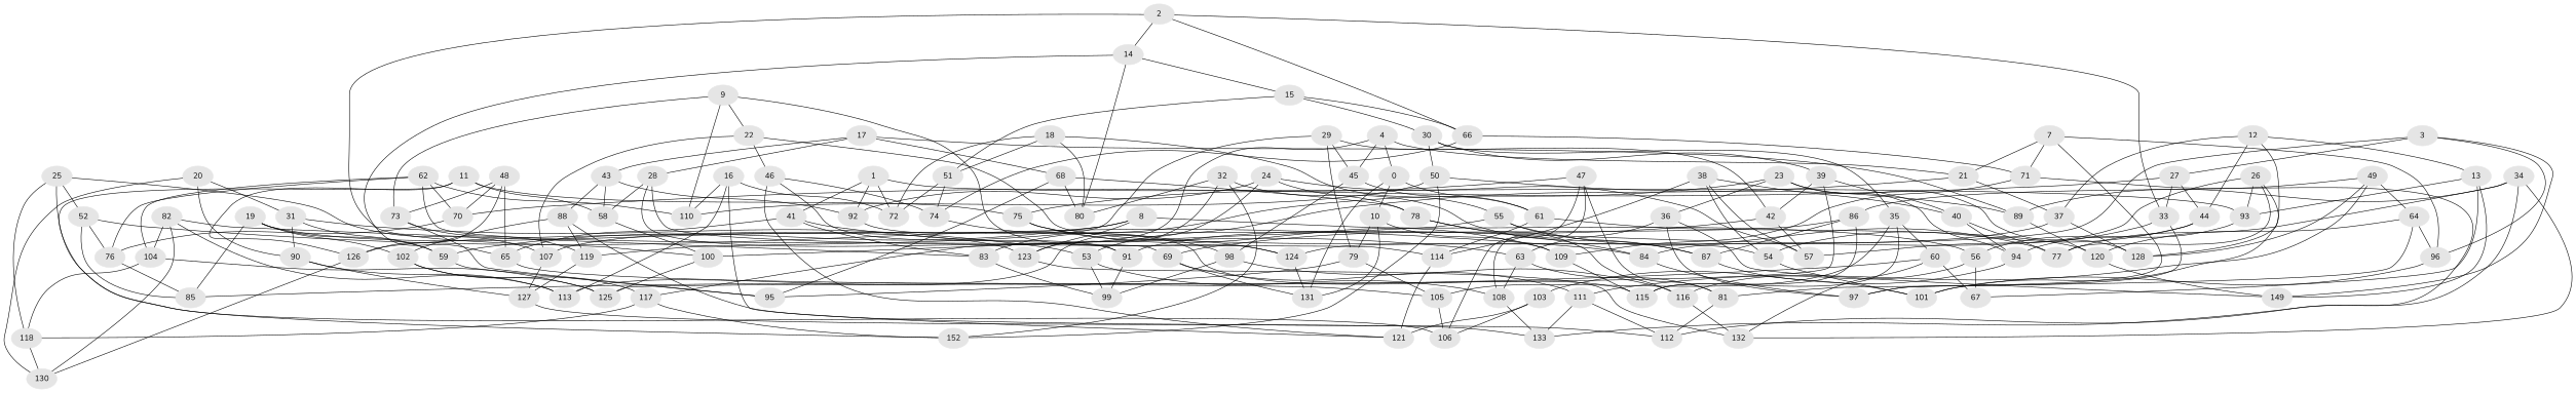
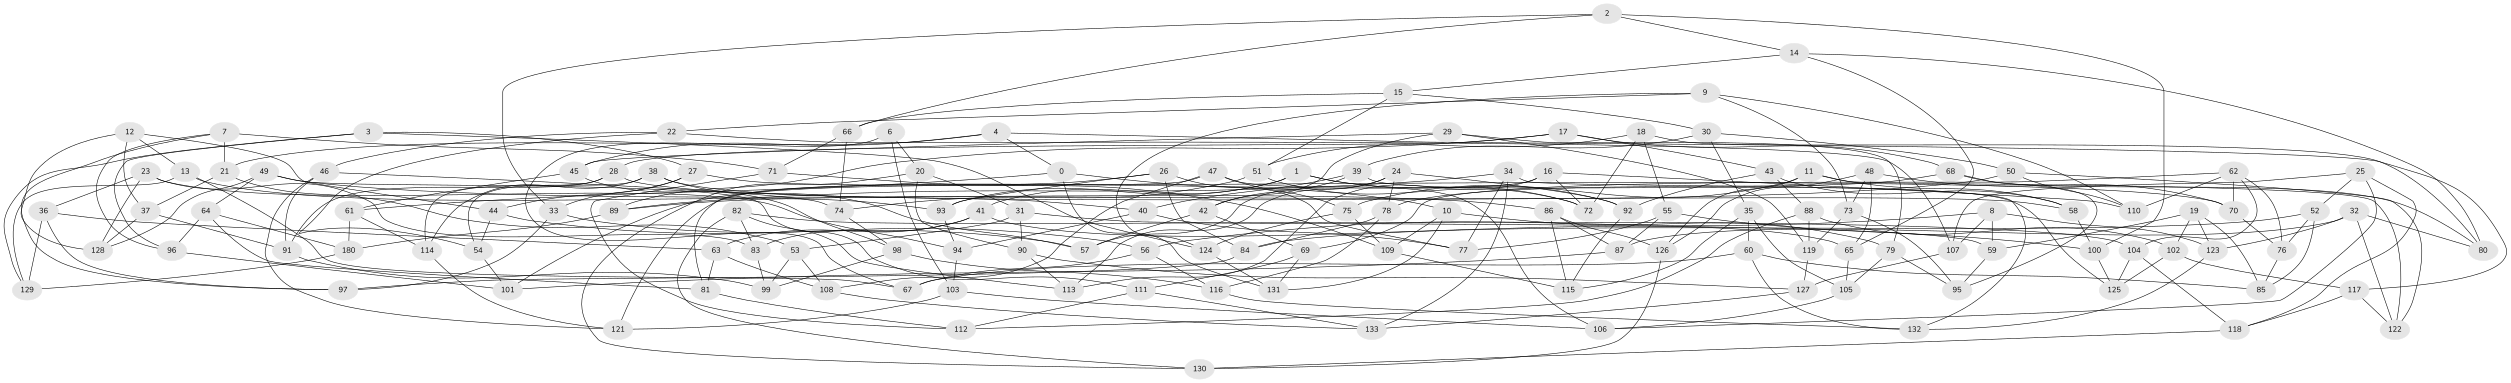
  graph {
    fontname=Nunito
    node [color=gray90 fontname=Nunito style=filled]
    edge [fontname=Nunito]
    1
    41
    72
    92
    93
    65
    83
    63
    115
    94
    2
    14
    33
    66
    100
    15
    80
    97
    57
    71
    74
    125
    3
    27
    96
    124
-   129 [label=149]
+   129
    70
    44
    101
    131
    n32 [label=0]
    4
    21
    45
    117
    10
    61
    37
    53
    98
-   122 [label=152]
+   122
    118
    79
    109
    114
-   120
+   120 [label=180]
+   6
    20
    67
    103
    31
    90
    130
    76
    121
    106
    7
    112
    8
    56
    59
    107
    123
    116
    95
    127
    132
    9
    22
    73
    110
    46
    54
    119
    105
    11
    58
    75
    126
    12
    13
    128
    91
    30
    51
    35
    39
    50
    16
    113
    17
    28
    43
    68
    89
    88
    78
    18
    55
    77
    87
    19
    85
    102
    108
    99
    23
    36
    24
    84
    25
    52
    26
    29
    42
    69
    60
    40
    32
    34
    133
    81
    38
    111
    47
    48
    49
    64
    86
    62
    104
    82
    1 -- 41
    1 -- 72
    1 -- 92
    1 -- 93
    41 -- 65
    41 -- 83
    41 -- 63
    92 -- 115
    93 -- 94
    65 -- 105
    83 -- 99
    63 -- 108
    63 -- 81
    94 -- 103
    2 -- 14
    2 -- 33
    2 -- 66
    2 -- 100
    14 -- 65
    14 -- 15
    14 -- 80
    33 -- 97
    33 -- 57
    66 -- 71
    66 -- 74
    100 -- 125
    15 -- 66
    15 -- 30
    15 -- 51
    71 -- 109
    71 -- 112
    74 -- 98
    3 -- 27
    3 -- 96
    3 -- 124
    3 -- 129
    27 -- 33
    27 -- 70
    27 -- 44
    96 -- 101
    124 -- 131
    70 -- 76
    44 -- 56
    44 -- 54
    n32 -- 131
    n32 -- 10
    n32 -- 61
    4 -- n32
    4 -- 21
    4 -- 45
    4 -- 117
    21 -- 37
    21 -- 53
    45 -- 61
    45 -- 98
    117 -- 122
    117 -- 118
    10 -- 131
    10 -- 79
    10 -- 109
    61 -- 114
    61 -- 120
    37 -- 128
    37 -- 91
    53 -- 108
    53 -- 99
    98 -- 116
    98 -- 99
    118 -- 130
    79 -- 95
    79 -- 105
    109 -- 115
    114 -- 121
    120 -- 129
+   6 -- 20
+   6 -- 67
+   6 -- 103
    20 -- 31
    20 -- 90
    20 -- 130
    103 -- 121
    103 -- 106
    31 -- 53
    31 -- 90
    31 -- 59
    90 -- 127
    90 -- 113
    76 -- 85
    7 -- 97
    7 -- 71
    7 -- 96
    7 -- 21
    8 -- 56
    8 -- 59
    8 -- 107
    8 -- 123
    56 -- 67
    56 -- 116
    59 -- 95
    107 -- 127
    123 -- 132
    116 -- 132
    127 -- 133
    9 -- 124
    9 -- 22
    9 -- 73
    9 -- 110
    22 -- 107
    22 -- 46
    22 -- 54
    73 -- 95
    73 -- 119
    46 -- 74
    46 -- 121
    46 -- 91
    54 -- 101
    119 -- 127
    105 -- 106
    11 -- 122
    11 -- 58
    11 -- 75
    11 -- 126
    58 -- 100
    75 -- 124
    75 -- 109
    126 -- 130
    12 -- 44
    12 -- 37
    12 -- 13
    12 -- 128
    13 -- 93
    13 -- 129
    13 -- 67
    91 -- 99
    30 -- 35
    30 -- 39
    30 -- 50
    51 -- 72
    51 -- 74
    35 -- 115
    35 -- 105
    35 -- 60
    39 -- 125
    39 -- 42
    39 -- 40
    50 -- 122
    50 -- 110
    50 -- 89
    16 -- 72
    16 -- 121
    16 -- 110
    16 -- 113
    17 -- 28
    17 -- 43
    17 -- 68
    17 -- 89
    28 -- 114
    28 -- 58
    28 -- 91
    43 -- 92
    43 -- 58
    43 -- 88
    68 -- 80
    68 -- 95
    68 -- 78
    89 -- 120
    88 -- 112
    88 -- 119
    88 -- 102
    78 -- 116
    78 -- 84
    18 -- 72
    18 -- 80
    18 -- 51
    18 -- 55
    55 -- 100
    55 -- 77
    55 -- 87
    87 -- 101
    19 -- 59
    19 -- 123
    19 -- 85
    19 -- 102
    102 -- 125
    102 -- 117
    108 -- 133
    23 -- 83
    23 -- 94
    23 -- 128
    23 -- 36
    36 -- 63
    36 -- 97
    36 -- 129
    24 -- 92
    24 -- 57
    24 -- 113
    24 -- 78
    84 -- 97
    25 -- 118
    25 -- 106
    25 -- 107
    25 -- 52
    52 -- 76
    52 -- 85
    52 -- 84
    26 -- 93
    26 -- 101
    26 -- 77
    26 -- 84
    29 -- 45
    29 -- 79
    29 -- 119
    29 -- 42
    42 -- 57
    42 -- 69
    69 -- 131
    69 -- 111
    60 -- 67
    60 -- 132
    60 -- 85
    40 -- 94
    40 -- 77
    32 -- 80
    32 -- 122
    32 -- 123
    32 -- 87
    34 -- 132
    34 -- 89
    34 -- 77
    34 -- 133
    81 -- 112
    38 -- 57
    38 -- 114
    38 -- 54
    38 -- 40
    111 -- 112
    111 -- 133
    47 -- 106
    47 -- 75
    47 -- 108
    47 -- 81
    48 -- 65
    48 -- 70
    48 -- 73
    48 -- 126
    49 -- 128
    49 -- 111
    49 -- 64
    49 -- 86
    64 -- 96
    64 -- 120
    64 -- 81
    86 -- 115
    86 -- 126
    86 -- 87
    62 -- 70
    62 -- 76
    62 -- 110
    62 -- 69
    62 -- 104
    104 -- 125
    104 -- 118
    82 -- 83
    82 -- 130
    82 -- 113
    82 -- 104
  }
